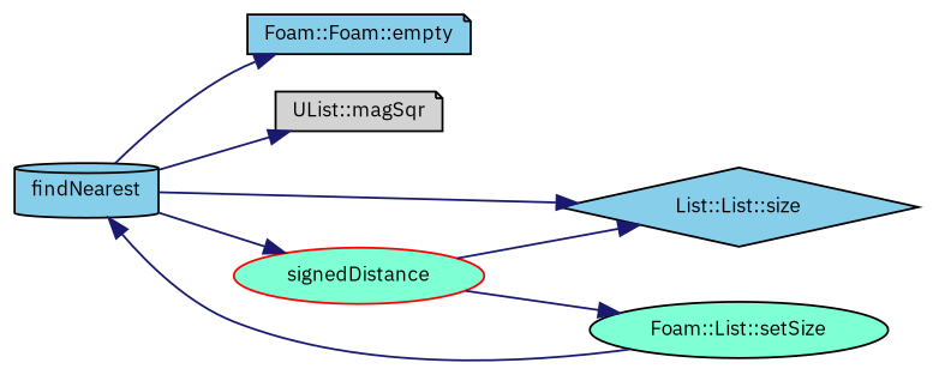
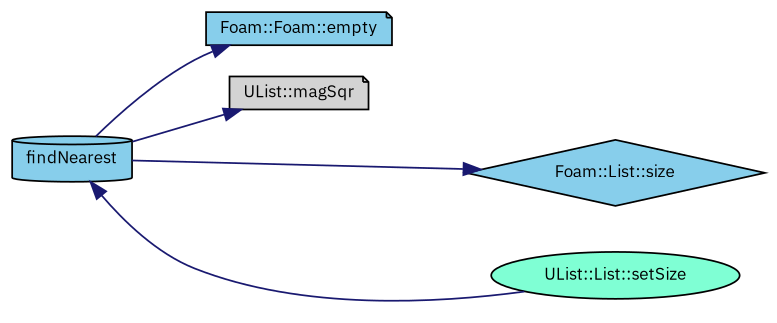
  digraph {
    fontname="IBM Plex Sans"
    rankdir=LR
    node [color=black fillcolor=skyblue fontname="IBM Plex Sans" fontsize=10 shape=note style=filled]
    edge [color=midnightblue fontname="IBM Plex Sans" fontsize=10 labelfontname=FreeSans labelfontsize=10 style=solid]
    n1 [fontcolor=black height=0.2 label=findNearest shape=cylinder width=0.4]
    n2 [height=0.2 label="Foam::Foam::empty" width=0.4]
    n3 [fillcolor=lightgrey height=0.2 label="UList::magSqr" width=0.4]
-   n4 [color=red fillcolor=aquamarine height=0.2 label=signedDistance shape=ellipse width=0.4]
-   n5 [height=0.2 label="List::List::size" shape=diamond width=0.4]
-   n6 [fillcolor=aquamarine height=0.2 label="Foam::List::setSize" shape=ellipse width=0.4]
+   n5 [height=0.2 label="Foam::List::size" shape=diamond width=0.4]
+   n6 [fillcolor=aquamarine height=0.2 label="UList::List::setSize" shape=ellipse width=0.4]
    n1 -> n2
    n1 -> n3
-   n1 -> n4
    n1 -> n5
-   n4 -> n5
-   n4 -> n6
    n6 -> n1
  }
